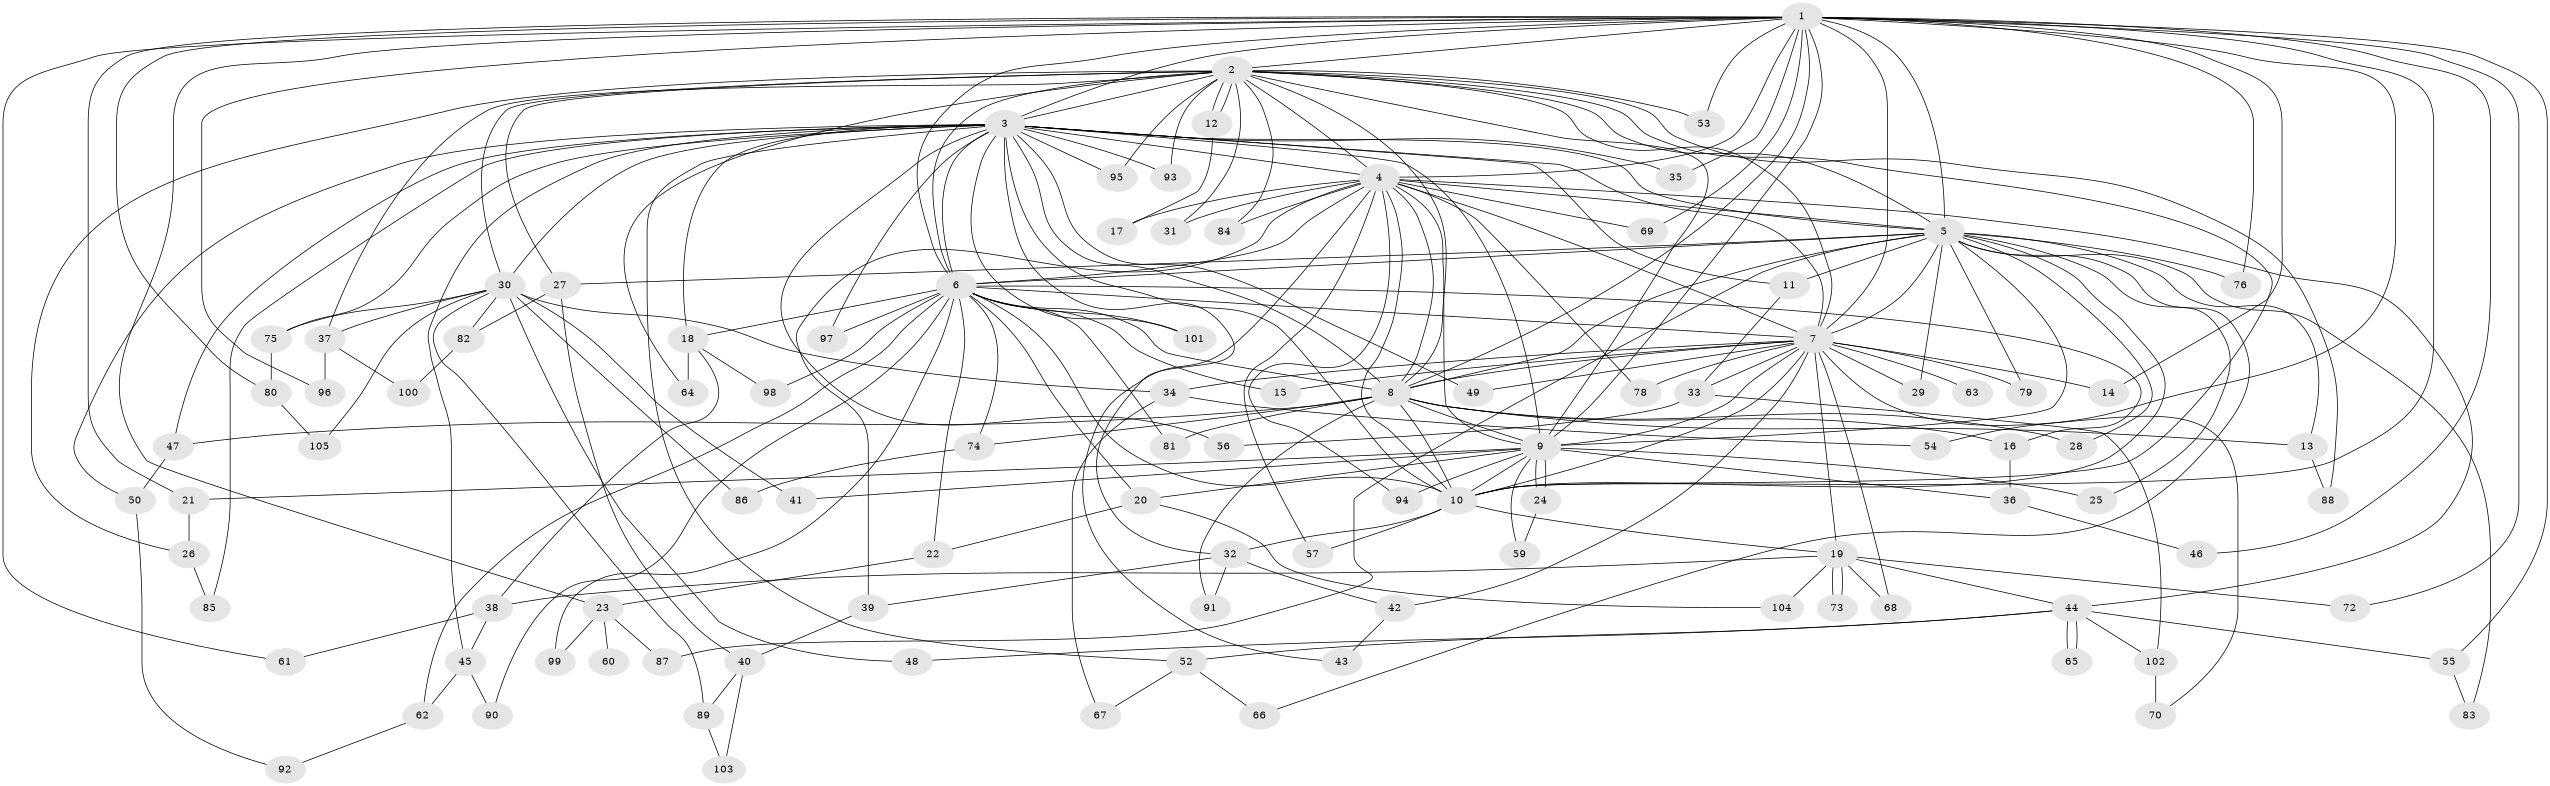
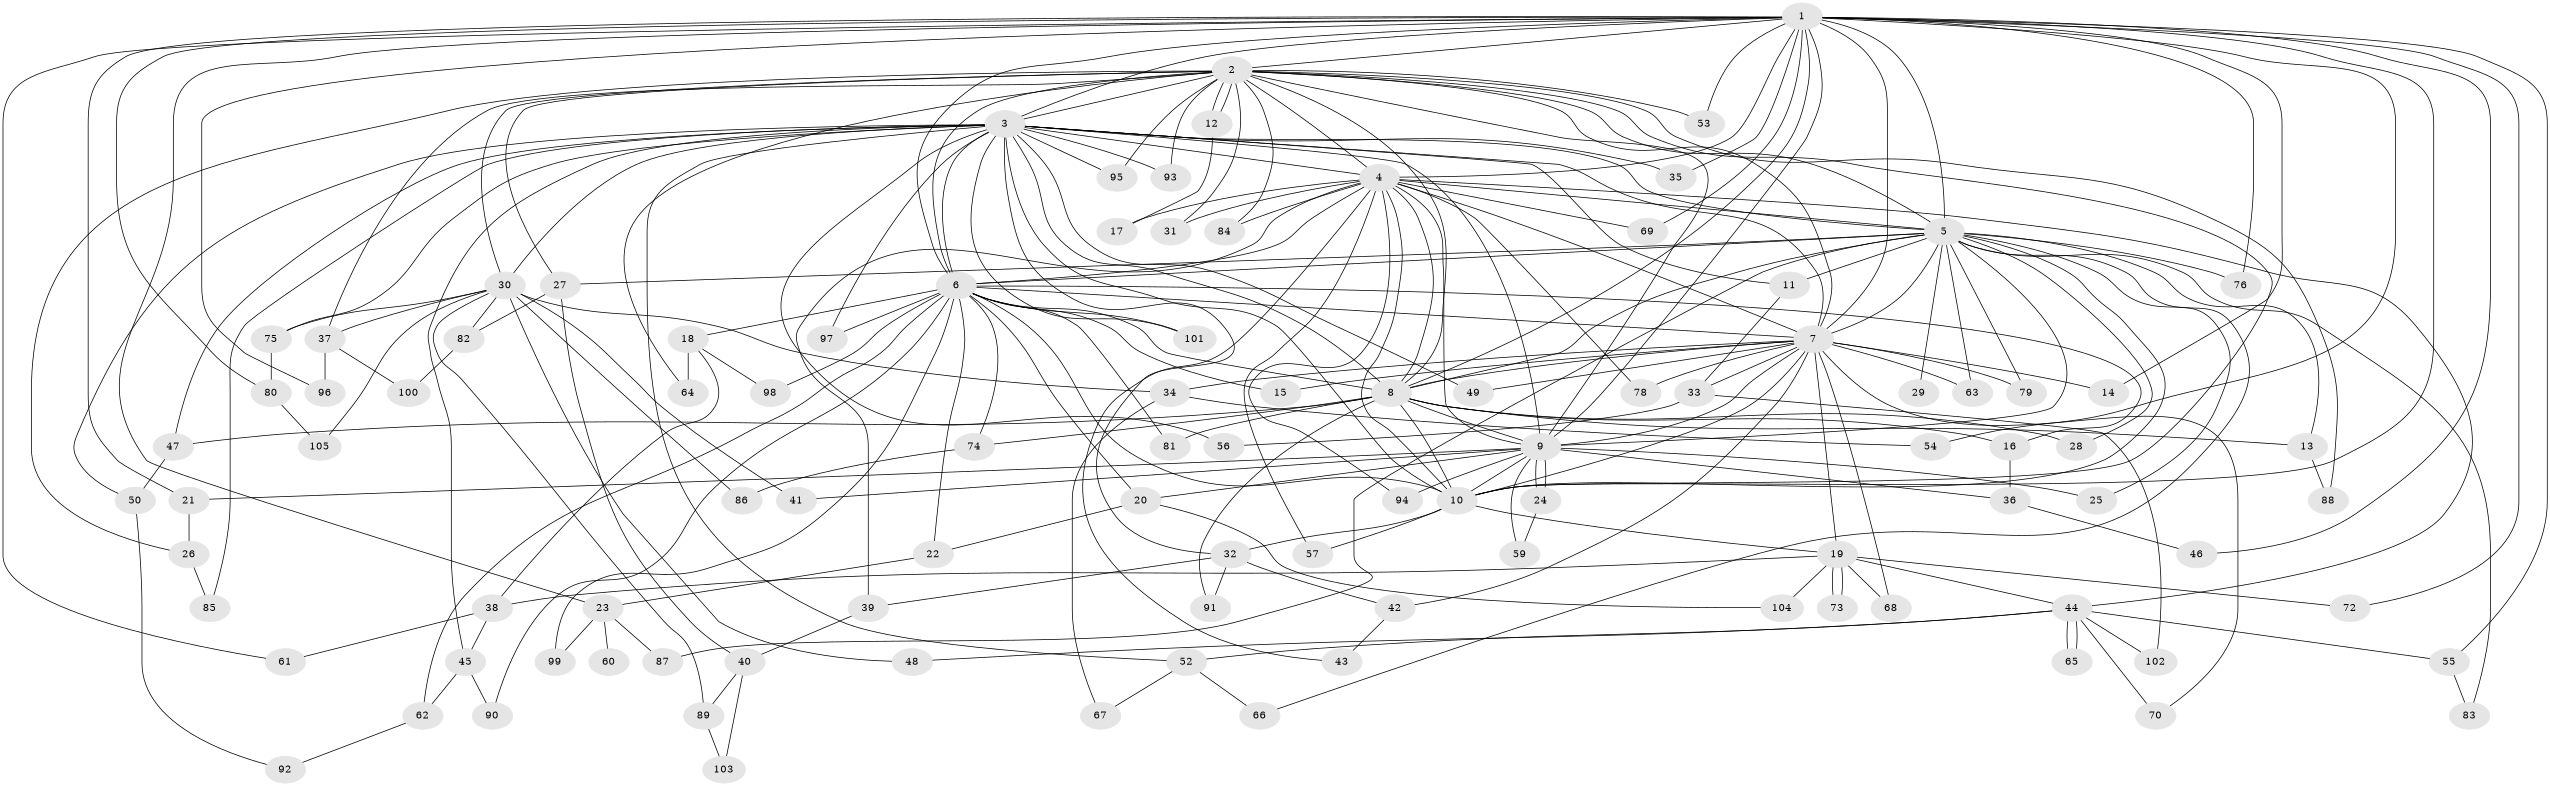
  graph {
    node [color=gray90 style=filled]
    1
    2
    3
    4
    5
    6
    7
    8
    9
    10
    14
    21
    23
    35
    46
    53
    54
    55
    61
    69
    72
    76
    80
    96
    12
    26
    27
    30
    31
    37
    64
    84
    88
    93
    95
    11
    18
    32
    45
    47
    49
    50
    52
    56
    75
    85
    97
    101
    17
    39
    43
    44
    57
    78
    94
    13
    25
    28
    29
    63
    66
    79
    83
    87
    15
    16
    20
    22
    62
    74
    81
    90
    98
    99
    19
    33
    34
    42
    68
    70
    91
    24
    36
    41
    59
    60
    105
    40
    82
    48
    86
    89
    100
    38
    92
    67
    102
    65
    104
    73
    103
    1 -- 2
    1 -- 3
    1 -- 4
    1 -- 5
    1 -- 6
    1 -- 7
    1 -- 8
    1 -- 9
    1 -- 10
    1 -- 14
    1 -- 21
    1 -- 23
    1 -- 35
    1 -- 46
    1 -- 53
    1 -- 54
    1 -- 55
    1 -- 61
    1 -- 69
    1 -- 72
    1 -- 76
    1 -- 80
    1 -- 96
    2 -- 3
    2 -- 4
    2 -- 5
    2 -- 6
    2 -- 7
    2 -- 8
    2 -- 9
    2 -- 10
    2 -- 53
    2 -- 12
    2 -- 12
    2 -- 26
    2 -- 27
    2 -- 30
    2 -- 31
    2 -- 37
    2 -- 64
    2 -- 84
    2 -- 88
    2 -- 93
    2 -- 95
    3 -- 4
    3 -- 5
    3 -- 6
    3 -- 7
    3 -- 8
    3 -- 9
    3 -- 10
    3 -- 35
    3 -- 30
    3 -- 93
    3 -- 95
    3 -- 11
-   3 -- 18
    3 -- 32
    3 -- 45
    3 -- 47
    3 -- 49
    3 -- 50
    3 -- 52
    3 -- 56
    3 -- 75
    3 -- 85
    3 -- 97
    3 -- 101
    4 -- 5
    4 -- 6
    4 -- 7
    4 -- 8
    4 -- 9
    4 -- 10
    4 -- 69
    4 -- 31
    4 -- 84
    4 -- 17
    4 -- 39
    4 -- 43
    4 -- 44
    4 -- 57
    4 -- 78
    4 -- 94
    5 -- 6
    5 -- 7
    5 -- 8
    5 -- 9
    5 -- 10
    5 -- 76
    5 -- 27
    5 -- 11
    5 -- 13
    5 -- 25
    5 -- 28
    5 -- 29
+   5 -- 63
    5 -- 66
    5 -- 79
    5 -- 83
    5 -- 87
    6 -- 7
    6 -- 8
    6 -- 10
    6 -- 18
    6 -- 97
    6 -- 101
    6 -- 15
    6 -- 16
    6 -- 20
    6 -- 22
    6 -- 62
    6 -- 74
    6 -- 81
    6 -- 90
    6 -- 98
    6 -- 99
    7 -- 8
    7 -- 9
    7 -- 10
    7 -- 14
    7 -- 49
    7 -- 78
-   7 -- 29
    7 -- 63
    7 -- 79
    7 -- 15
    7 -- 19
    7 -- 33
    7 -- 34
    7 -- 42
    7 -- 68
    7 -- 70
    8 -- 9
    8 -- 10
    8 -- 47
    8 -- 13
    8 -- 28
    8 -- 16
    8 -- 74
    8 -- 81
    8 -- 91
    9 -- 10
    9 -- 21
    9 -- 94
    9 -- 25
    9 -- 20
    9 -- 24
    9 -- 24
    9 -- 36
    9 -- 41
    9 -- 59
    10 -- 32
    10 -- 57
    10 -- 19
    21 -- 26
    23 -- 87
    23 -- 99
    23 -- 60
    55 -- 83
    80 -- 105
    12 -- 17
    26 -- 85
    27 -- 40
    27 -- 82
    30 -- 37
    30 -- 75
    30 -- 34
    30 -- 41
    30 -- 105
    30 -- 82
    30 -- 48
    30 -- 86
    30 -- 89
    37 -- 96
    37 -- 100
    11 -- 33
    18 -- 64
    18 -- 98
    18 -- 38
    32 -- 39
    32 -- 42
    32 -- 91
    45 -- 62
    45 -- 90
    47 -- 50
    50 -- 92
    52 -- 66
    52 -- 67
    75 -- 80
    39 -- 40
    44 -- 55
    44 -- 52
-   102 -- 70
+   44 -- 70
    44 -- 48
    44 -- 102
    44 -- 65
    44 -- 65
    13 -- 88
    16 -- 36
    20 -- 22
    20 -- 104
    22 -- 23
    62 -- 92
    74 -- 86
    19 -- 72
    19 -- 44
    19 -- 68
    19 -- 38
    19 -- 104
    19 -- 73
    19 -- 73
    33 -- 56
    33 -- 102
    34 -- 54
    34 -- 67
    42 -- 43
    24 -- 59
    36 -- 46
    40 -- 89
    40 -- 103
    82 -- 100
    89 -- 103
    38 -- 61
    38 -- 45
  }
